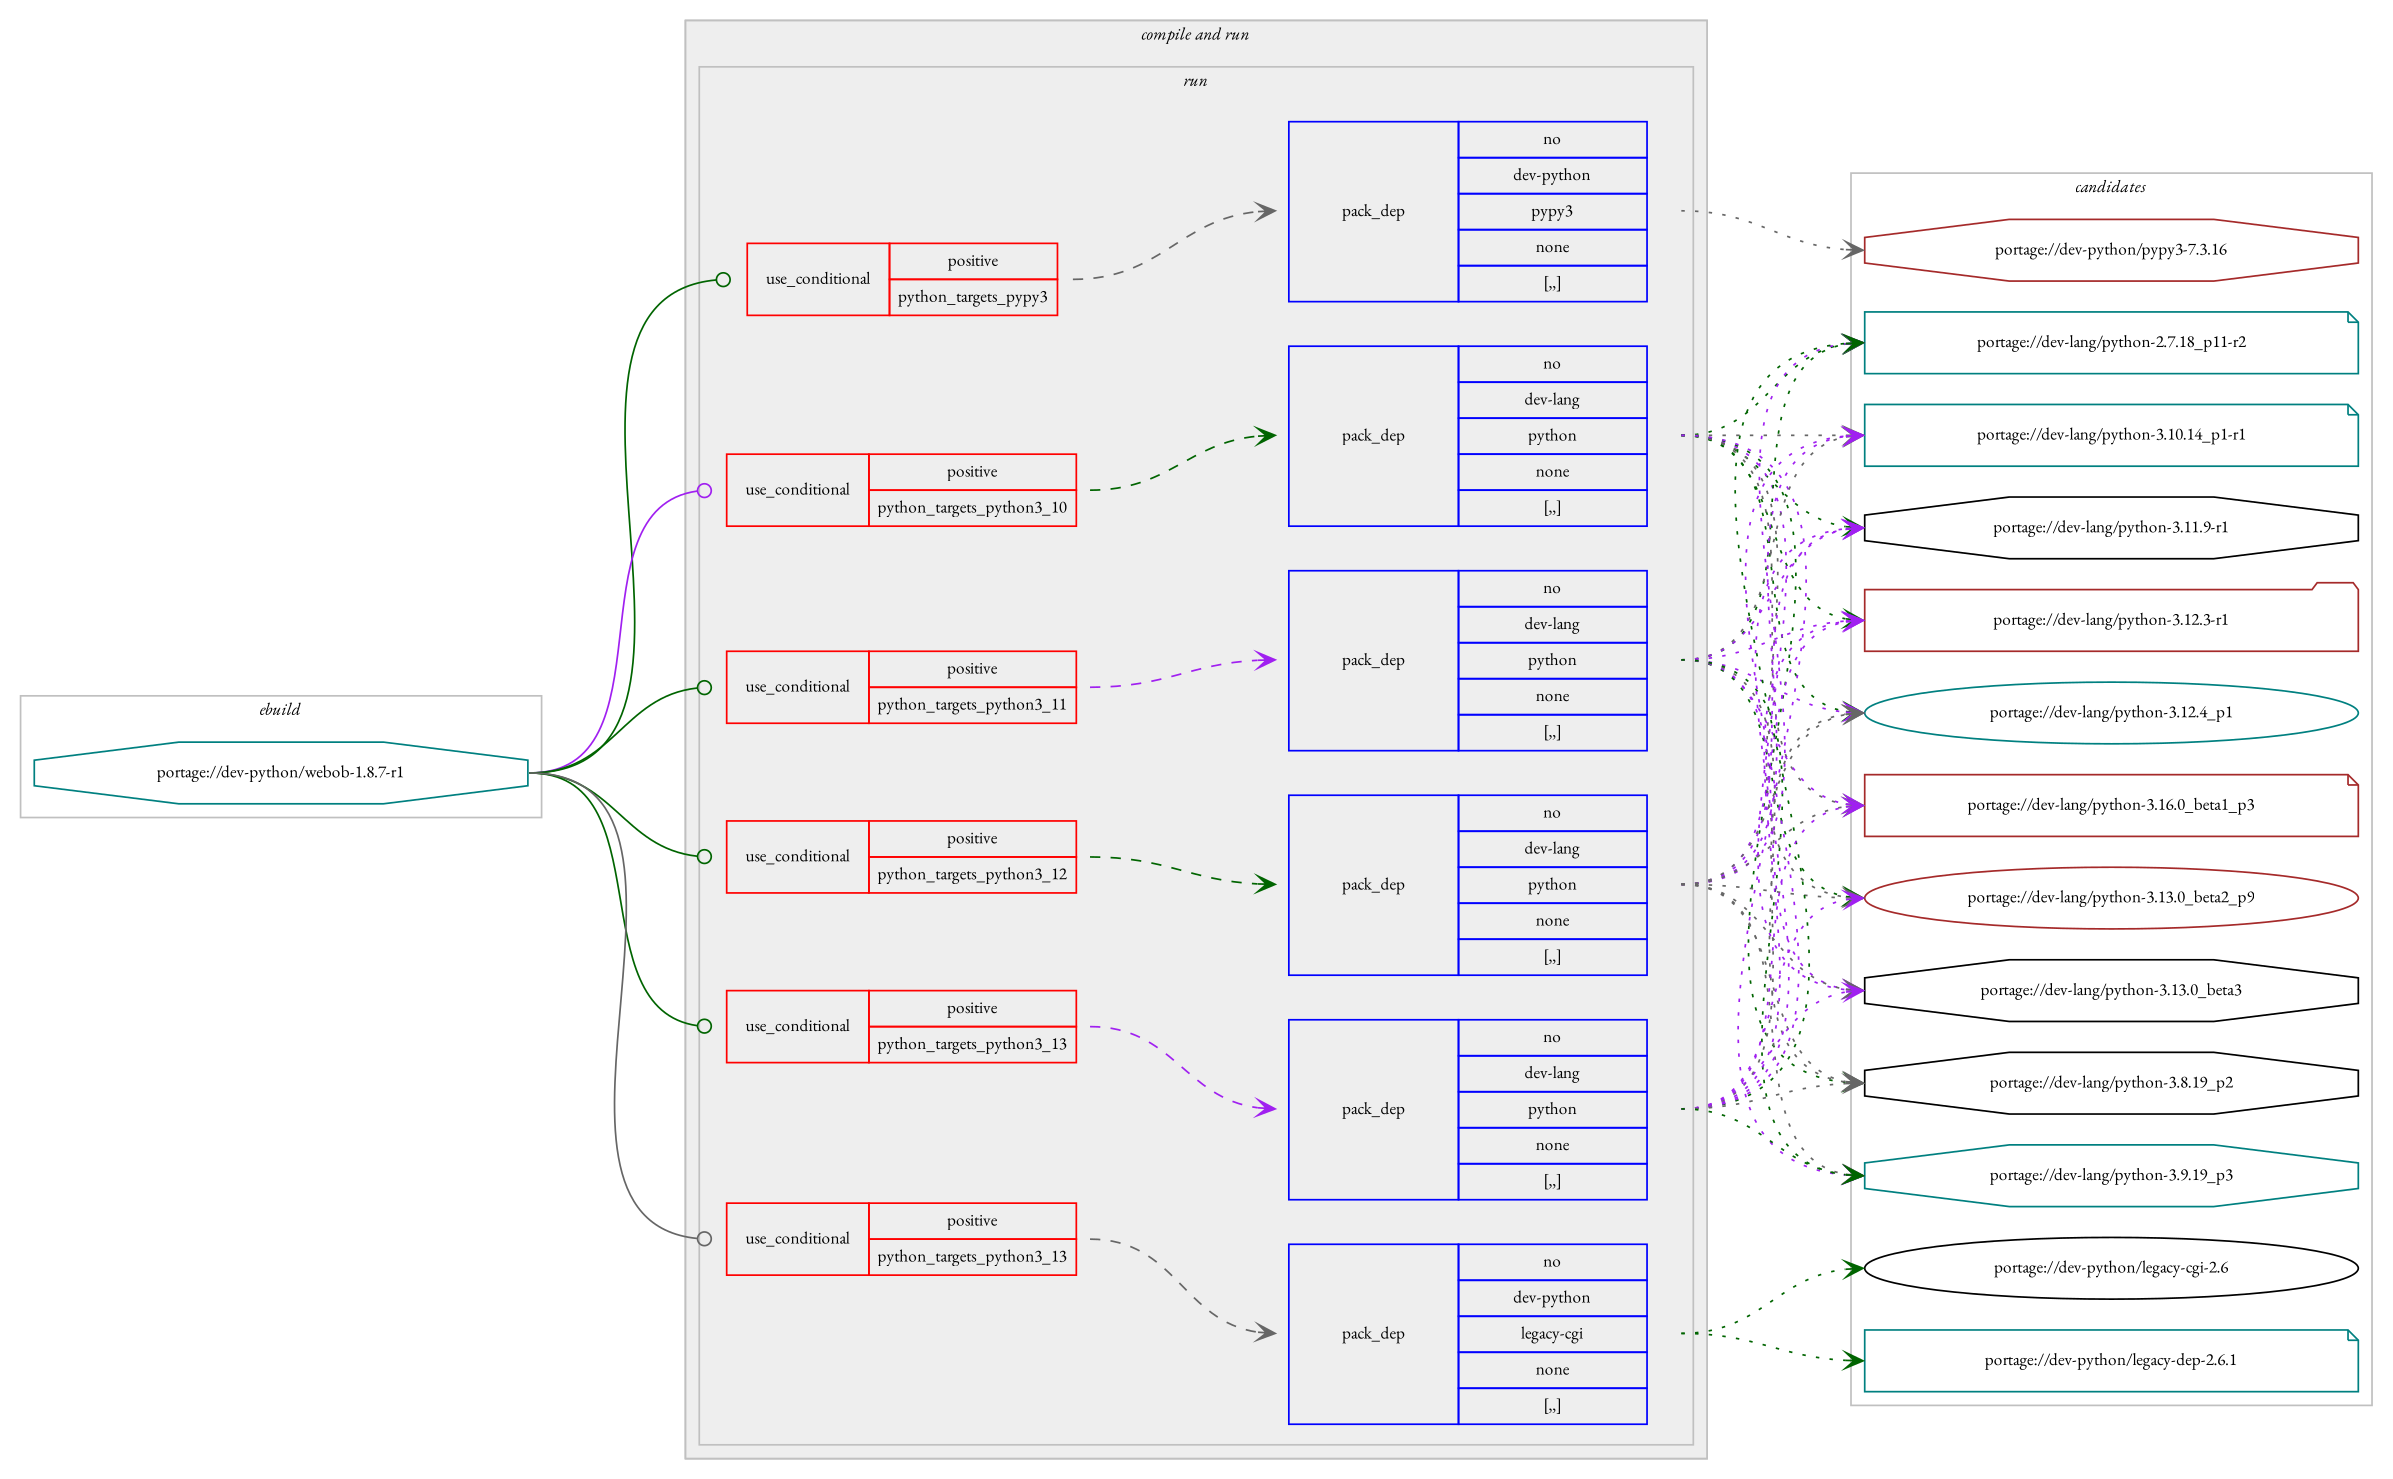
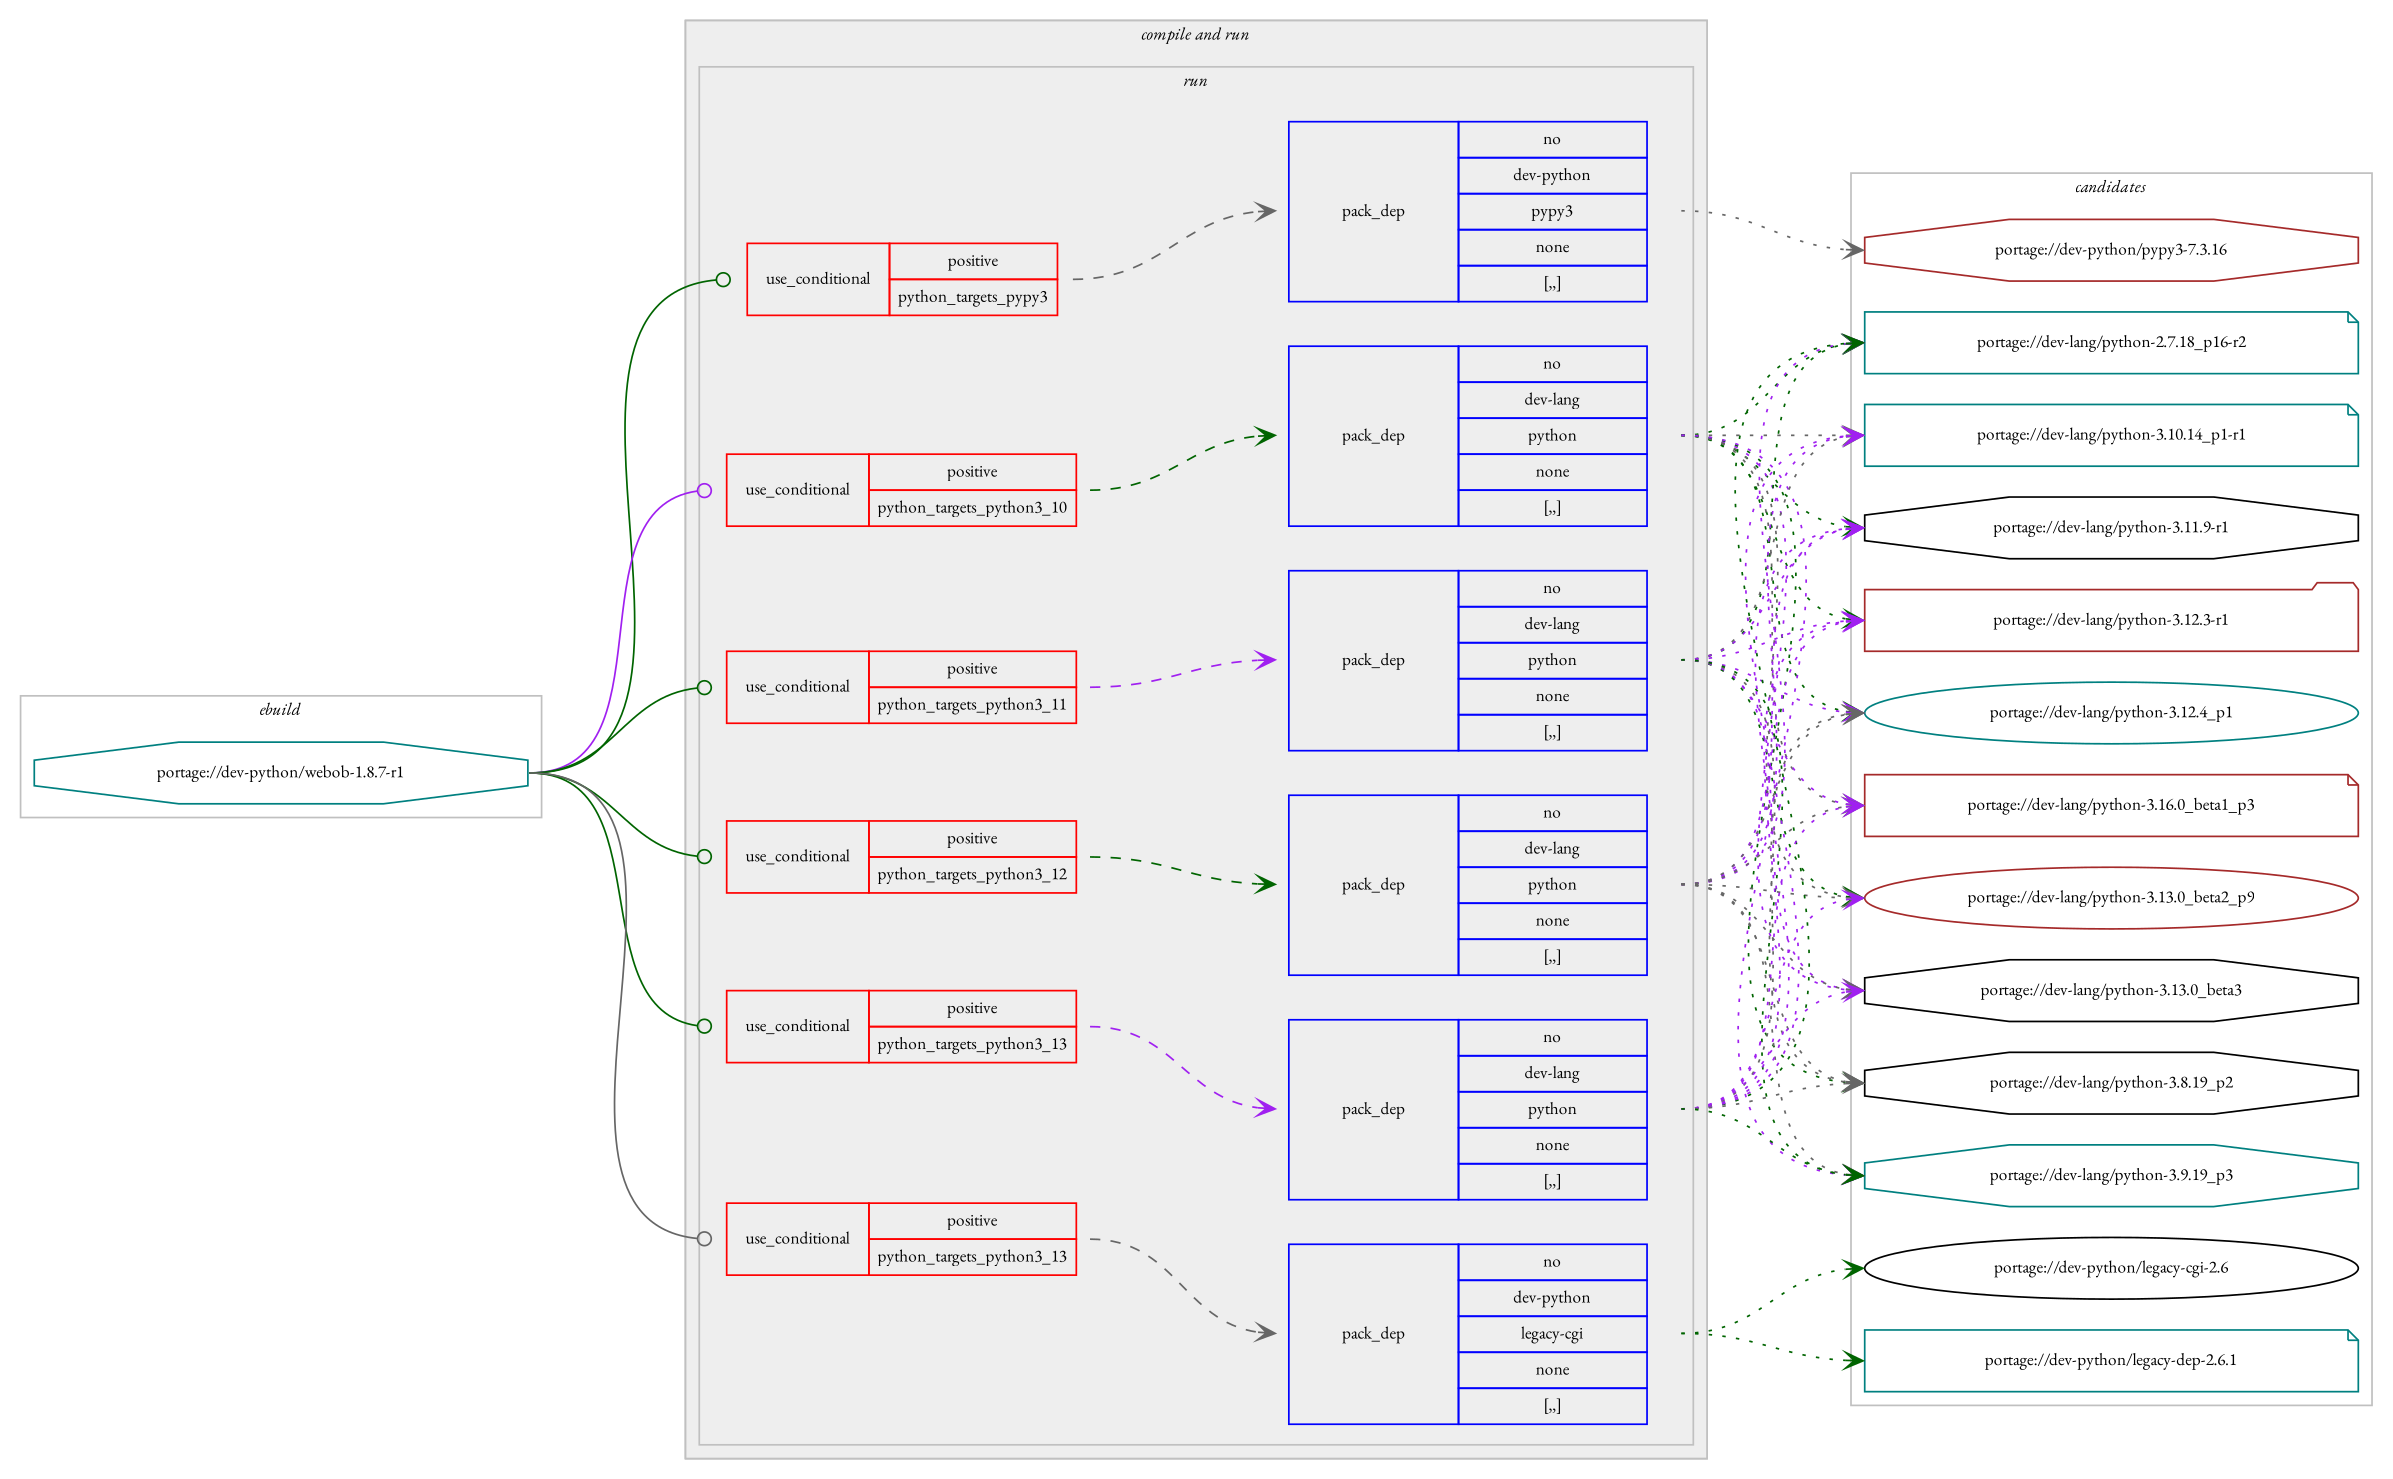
  digraph {
    compound=true
    concentrate=true
    fontname="EB Garamond"
    fontsize=10
    newrank=true
    rankdir=LR
    ranksep=1.5
    node [color=teal fontname="EB Garamond" fontsize=10 shape=none]
    edge [arrowhead=vee color=purple fontname="EB Garamond" headport=w style=dotted tailport=e weight=100]
    n1 [label="portage://dev-python/webob-1.8.7-r1" shape=octagon width=4]
    n2 [color=blue label=<<TABLE BORDER="0" CELLBORDER="1" CELLSPACING="0" CELLPADDING="4" WIDTH="220"><TR><TD ROWSPAN="6" CELLPADDING="30">pack_dep</TD></TR><TR><TD WIDTH="110">no</TD></TR><TR><TD>dev-python</TD></TR><TR><TD>pypy3</TD></TR><TR><TD>none</TD></TR><TR><TD>[,,]</TD></TR></TABLE>>]
    n3 [color=red label=<<TABLE BORDER="0" CELLBORDER="1" CELLSPACING="0" CELLPADDING="4"><TR><TD ROWSPAN="3" CELLPADDING="10">use_conditional</TD></TR><TR><TD>positive</TD></TR><TR><TD>python_targets_pypy3</TD></TR></TABLE>>]
    n4 [color=blue label=<<TABLE BORDER="0" CELLBORDER="1" CELLSPACING="0" CELLPADDING="4" WIDTH="220"><TR><TD ROWSPAN="6" CELLPADDING="30">pack_dep</TD></TR><TR><TD WIDTH="110">no</TD></TR><TR><TD>dev-lang</TD></TR><TR><TD>python</TD></TR><TR><TD>none</TD></TR><TR><TD>[,,]</TD></TR></TABLE>>]
    n5 [color=red label=<<TABLE BORDER="0" CELLBORDER="1" CELLSPACING="0" CELLPADDING="4"><TR><TD ROWSPAN="3" CELLPADDING="10">use_conditional</TD></TR><TR><TD>positive</TD></TR><TR><TD>python_targets_python3_10</TD></TR></TABLE>>]
    n6 [color=blue label=<<TABLE BORDER="0" CELLBORDER="1" CELLSPACING="0" CELLPADDING="4" WIDTH="220"><TR><TD ROWSPAN="6" CELLPADDING="30">pack_dep</TD></TR><TR><TD WIDTH="110">no</TD></TR><TR><TD>dev-lang</TD></TR><TR><TD>python</TD></TR><TR><TD>none</TD></TR><TR><TD>[,,]</TD></TR></TABLE>>]
    n7 [color=red label=<<TABLE BORDER="0" CELLBORDER="1" CELLSPACING="0" CELLPADDING="4"><TR><TD ROWSPAN="3" CELLPADDING="10">use_conditional</TD></TR><TR><TD>positive</TD></TR><TR><TD>python_targets_python3_11</TD></TR></TABLE>>]
    n8 [color=blue label=<<TABLE BORDER="0" CELLBORDER="1" CELLSPACING="0" CELLPADDING="4" WIDTH="220"><TR><TD ROWSPAN="6" CELLPADDING="30">pack_dep</TD></TR><TR><TD WIDTH="110">no</TD></TR><TR><TD>dev-lang</TD></TR><TR><TD>python</TD></TR><TR><TD>none</TD></TR><TR><TD>[,,]</TD></TR></TABLE>>]
    n9 [color=red label=<<TABLE BORDER="0" CELLBORDER="1" CELLSPACING="0" CELLPADDING="4"><TR><TD ROWSPAN="3" CELLPADDING="10">use_conditional</TD></TR><TR><TD>positive</TD></TR><TR><TD>python_targets_python3_12</TD></TR></TABLE>>]
    n10 [color=blue label=<<TABLE BORDER="0" CELLBORDER="1" CELLSPACING="0" CELLPADDING="4" WIDTH="220"><TR><TD ROWSPAN="6" CELLPADDING="30">pack_dep</TD></TR><TR><TD WIDTH="110">no</TD></TR><TR><TD>dev-lang</TD></TR><TR><TD>python</TD></TR><TR><TD>none</TD></TR><TR><TD>[,,]</TD></TR></TABLE>>]
    n11 [color=red label=<<TABLE BORDER="0" CELLBORDER="1" CELLSPACING="0" CELLPADDING="4"><TR><TD ROWSPAN="3" CELLPADDING="10">use_conditional</TD></TR><TR><TD>positive</TD></TR><TR><TD>python_targets_python3_13</TD></TR></TABLE>>]
    n12 [color=blue label=<<TABLE BORDER="0" CELLBORDER="1" CELLSPACING="0" CELLPADDING="4" WIDTH="220"><TR><TD ROWSPAN="6" CELLPADDING="30">pack_dep</TD></TR><TR><TD WIDTH="110">no</TD></TR><TR><TD>dev-python</TD></TR><TR><TD>legacy-cgi</TD></TR><TR><TD>none</TD></TR><TR><TD>[,,]</TD></TR></TABLE>>]
    n13 [color=red label=<<TABLE BORDER="0" CELLBORDER="1" CELLSPACING="0" CELLPADDING="4"><TR><TD ROWSPAN="3" CELLPADDING="10">use_conditional</TD></TR><TR><TD>positive</TD></TR><TR><TD>python_targets_python3_13</TD></TR></TABLE>>]
    n14 [color=brown label="portage://dev-python/pypy3-7.3.16" shape=octagon width=4]
-   n15 [label="portage://dev-lang/python-2.7.18_p11-r2" shape=note width=4]
+   n15 [label="portage://dev-lang/python-2.7.18_p16-r2" shape=note width=4]
    n16 [label="portage://dev-lang/python-3.10.14_p1-r1" shape=note width=4]
    n17 [color=black label="portage://dev-lang/python-3.11.9-r1" shape=octagon width=4]
    n18 [color=brown label="portage://dev-lang/python-3.12.3-r1" shape=folder width=4]
    n19 [label="portage://dev-lang/python-3.12.4_p1" shape=ellipse width=4]
    n20 [color=brown label="portage://dev-lang/python-3.16.0_beta1_p3" shape=note width=4]
    n21 [color=brown label="portage://dev-lang/python-3.13.0_beta2_p9" shape=ellipse width=4]
    n22 [color=black label="portage://dev-lang/python-3.13.0_beta3" shape=octagon width=4]
    n23 [color=black label="portage://dev-lang/python-3.8.19_p2" shape=octagon width=4]
    n24 [label="portage://dev-lang/python-3.9.19_p3" shape=octagon width=4]
    n25 [color=black label="portage://dev-python/legacy-cgi-2.6" shape=ellipse width=4]
    n26 [label="portage://dev-python/legacy-dep-2.6.1" shape=note width=4]
    subgraph cluster_1 {
      color=gray
      label=<<i>ebuild</i>>
      rank=same
      n1
    }
    subgraph cluster_2 {
      color=gray
      label=<<i>dependencies</i>>
      subgraph cluster_3 {
        color=gray
        fillcolor="#eeeeee"
        label=<<i>compile</i>>
        style=filled
      }
      subgraph cluster_4 {
        color=gray
        fillcolor="#eeeeee"
        label=<<i>compile and run</i>>
        style=filled
      }
      subgraph cluster_5 {
        color=gray
        fillcolor="#eeeeee"
        label=<<i>run</i>>
        style=filled
        subgraph sub_6 {
          color=gray
          fillcolor="#eeeeee"
          label=<<i>run</i>>
          style=filled
          n3
          subgraph sub_7 {
            color=gray
            fillcolor="#eeeeee"
            label=<<i>run</i>>
            style=filled
            n2
          }
        }
        subgraph sub_8 {
          color=gray
          fillcolor="#eeeeee"
          label=<<i>run</i>>
          style=filled
          n5
          subgraph sub_9 {
            color=gray
            fillcolor="#eeeeee"
            label=<<i>run</i>>
            style=filled
            n4
          }
        }
        subgraph sub_10 {
          color=gray
          fillcolor="#eeeeee"
          label=<<i>run</i>>
          style=filled
          n7
          subgraph sub_11 {
            color=gray
            fillcolor="#eeeeee"
            label=<<i>run</i>>
            style=filled
            n6
          }
        }
        subgraph sub_12 {
          color=gray
          fillcolor="#eeeeee"
          label=<<i>run</i>>
          style=filled
          n9
          subgraph sub_13 {
            color=gray
            fillcolor="#eeeeee"
            label=<<i>run</i>>
            style=filled
            n8
          }
        }
        subgraph sub_14 {
          color=gray
          fillcolor="#eeeeee"
          label=<<i>run</i>>
          style=filled
          n11
          subgraph sub_15 {
            color=gray
            fillcolor="#eeeeee"
            label=<<i>run</i>>
            style=filled
            n10
          }
        }
        subgraph sub_16 {
          color=gray
          fillcolor="#eeeeee"
          label=<<i>run</i>>
          style=filled
          n13
          subgraph sub_17 {
            color=gray
            fillcolor="#eeeeee"
            label=<<i>run</i>>
            style=filled
            n12
          }
        }
      }
    }
    subgraph cluster_18 {
      color=gray
      label=<<i>candidates</i>>
      rank=same
      subgraph sub_19 {
        color=black
        label=<<i>candidates</i>>
        nodesep=1
        rank=same
        n14
      }
      subgraph sub_20 {
        color=black
        label=<<i>candidates</i>>
        nodesep=1
        rank=same
        n15
        n16
        n17
        n18
        n19
        n20
        n21
        n22
        n23
        n24
      }
      subgraph sub_21 {
        color=black
        label=<<i>candidates</i>>
        nodesep=1
        rank=same
        n15
        n16
        n17
        n18
        n19
        n20
        n21
        n22
        n23
        n24
      }
      subgraph sub_22 {
        color=black
        label=<<i>candidates</i>>
        nodesep=1
        rank=same
        n15
        n16
        n17
        n18
        n19
        n20
        n21
        n22
        n23
        n24
      }
      subgraph sub_23 {
        color=black
        label=<<i>candidates</i>>
        nodesep=1
        rank=same
        n15
        n16
        n17
        n18
        n19
        n20
        n21
        n22
        n23
        n24
      }
      subgraph sub_24 {
        color=black
        label=<<i>candidates</i>>
        nodesep=1
        rank=same
        n25
        n26
      }
    }
    n1 -> n3 [arrowhead=odot color=darkgreen style=solid weight=20]
    n1 -> n5 [arrowhead=odot style=solid weight=20]
    n1 -> n7 [arrowhead=odot color=darkgreen style=solid weight=20]
    n1 -> n9 [arrowhead=odot color=darkgreen style=solid weight=20]
    n1 -> n11 [arrowhead=odot color=darkgreen style=solid weight=20]
    n1 -> n13 [arrowhead=odot color=gray40 style=solid weight=20]
    n2 -> n14 [color=gray40]
    n3 -> n2 [color=gray40 style=dashed weight=20]
    n4 -> n15 [color=darkgreen]
    n4 -> n16 [color=gray40]
    n4 -> n17 [color=darkgreen]
    n4 -> n18 [color=darkgreen]
    n4 -> n19 [color=darkgreen]
    n4 -> n20 [color=gray40]
    n4 -> n21 [color=gray40]
    n4 -> n22
    n4 -> n23 [color=darkgreen]
    n4 -> n24
    n5 -> n4 [color=darkgreen style=dashed weight=20]
    n6 -> n15 [color=darkgreen]
    n6 -> n16 [color=gray40]
    n6 -> n17
    n6 -> n18
    n6 -> n19
    n6 -> n20
    n6 -> n21 [color=darkgreen]
    n6 -> n22
    n6 -> n23 [color=gray40]
    n6 -> n24 [color=darkgreen]
    n7 -> n6 [style=dashed weight=20]
    n8 -> n15
    n8 -> n16
    n8 -> n17
    n8 -> n18
    n8 -> n19 [color=gray40]
    n8 -> n20 [color=gray40]
    n8 -> n21 [color=gray40]
    n8 -> n22 [color=gray40]
    n8 -> n23 [color=gray40]
    n8 -> n24 [color=gray40]
    n9 -> n8 [color=darkgreen style=dashed weight=20]
    n10 -> n15 [color=darkgreen]
    n10 -> n16
    n10 -> n17
    n10 -> n18
    n10 -> n19 [color=gray40]
    n10 -> n20
    n10 -> n21
    n10 -> n22
    n10 -> n23 [color=gray40]
    n10 -> n24 [color=darkgreen]
    n11 -> n10 [style=dashed weight=20]
    n12 -> n25 [color=darkgreen]
    n12 -> n26 [color=darkgreen]
    n13 -> n12 [color=gray40 style=dashed weight=20]
  }
